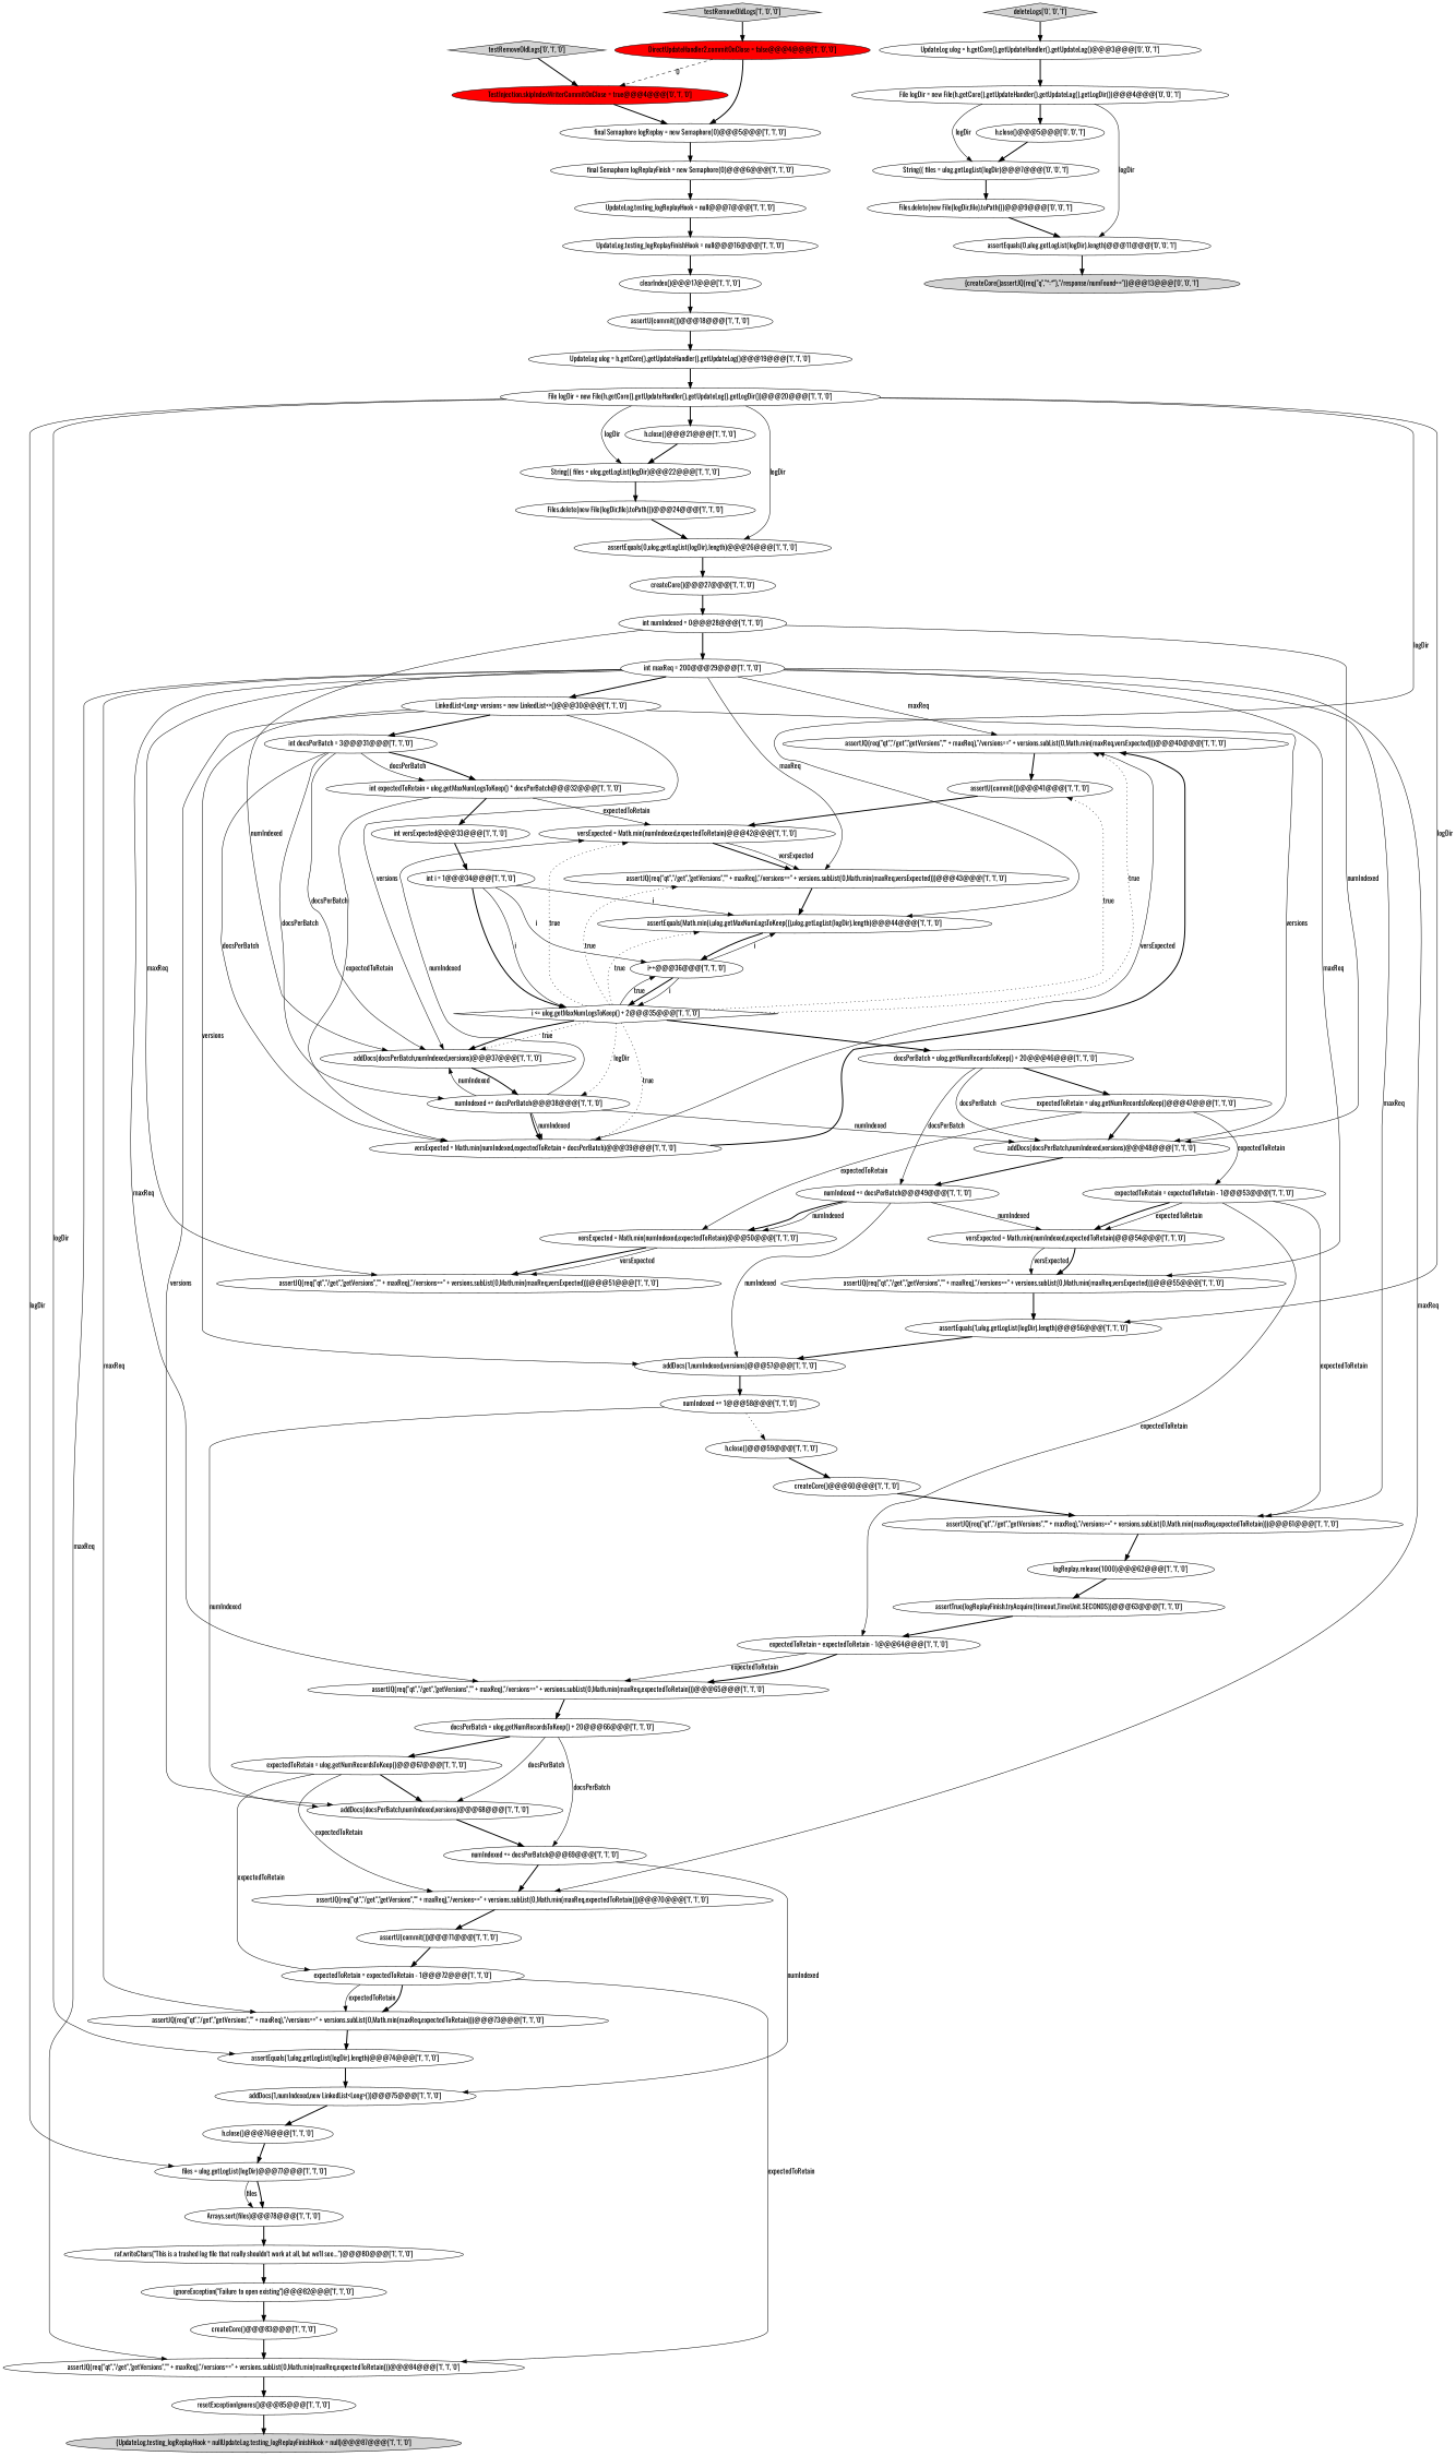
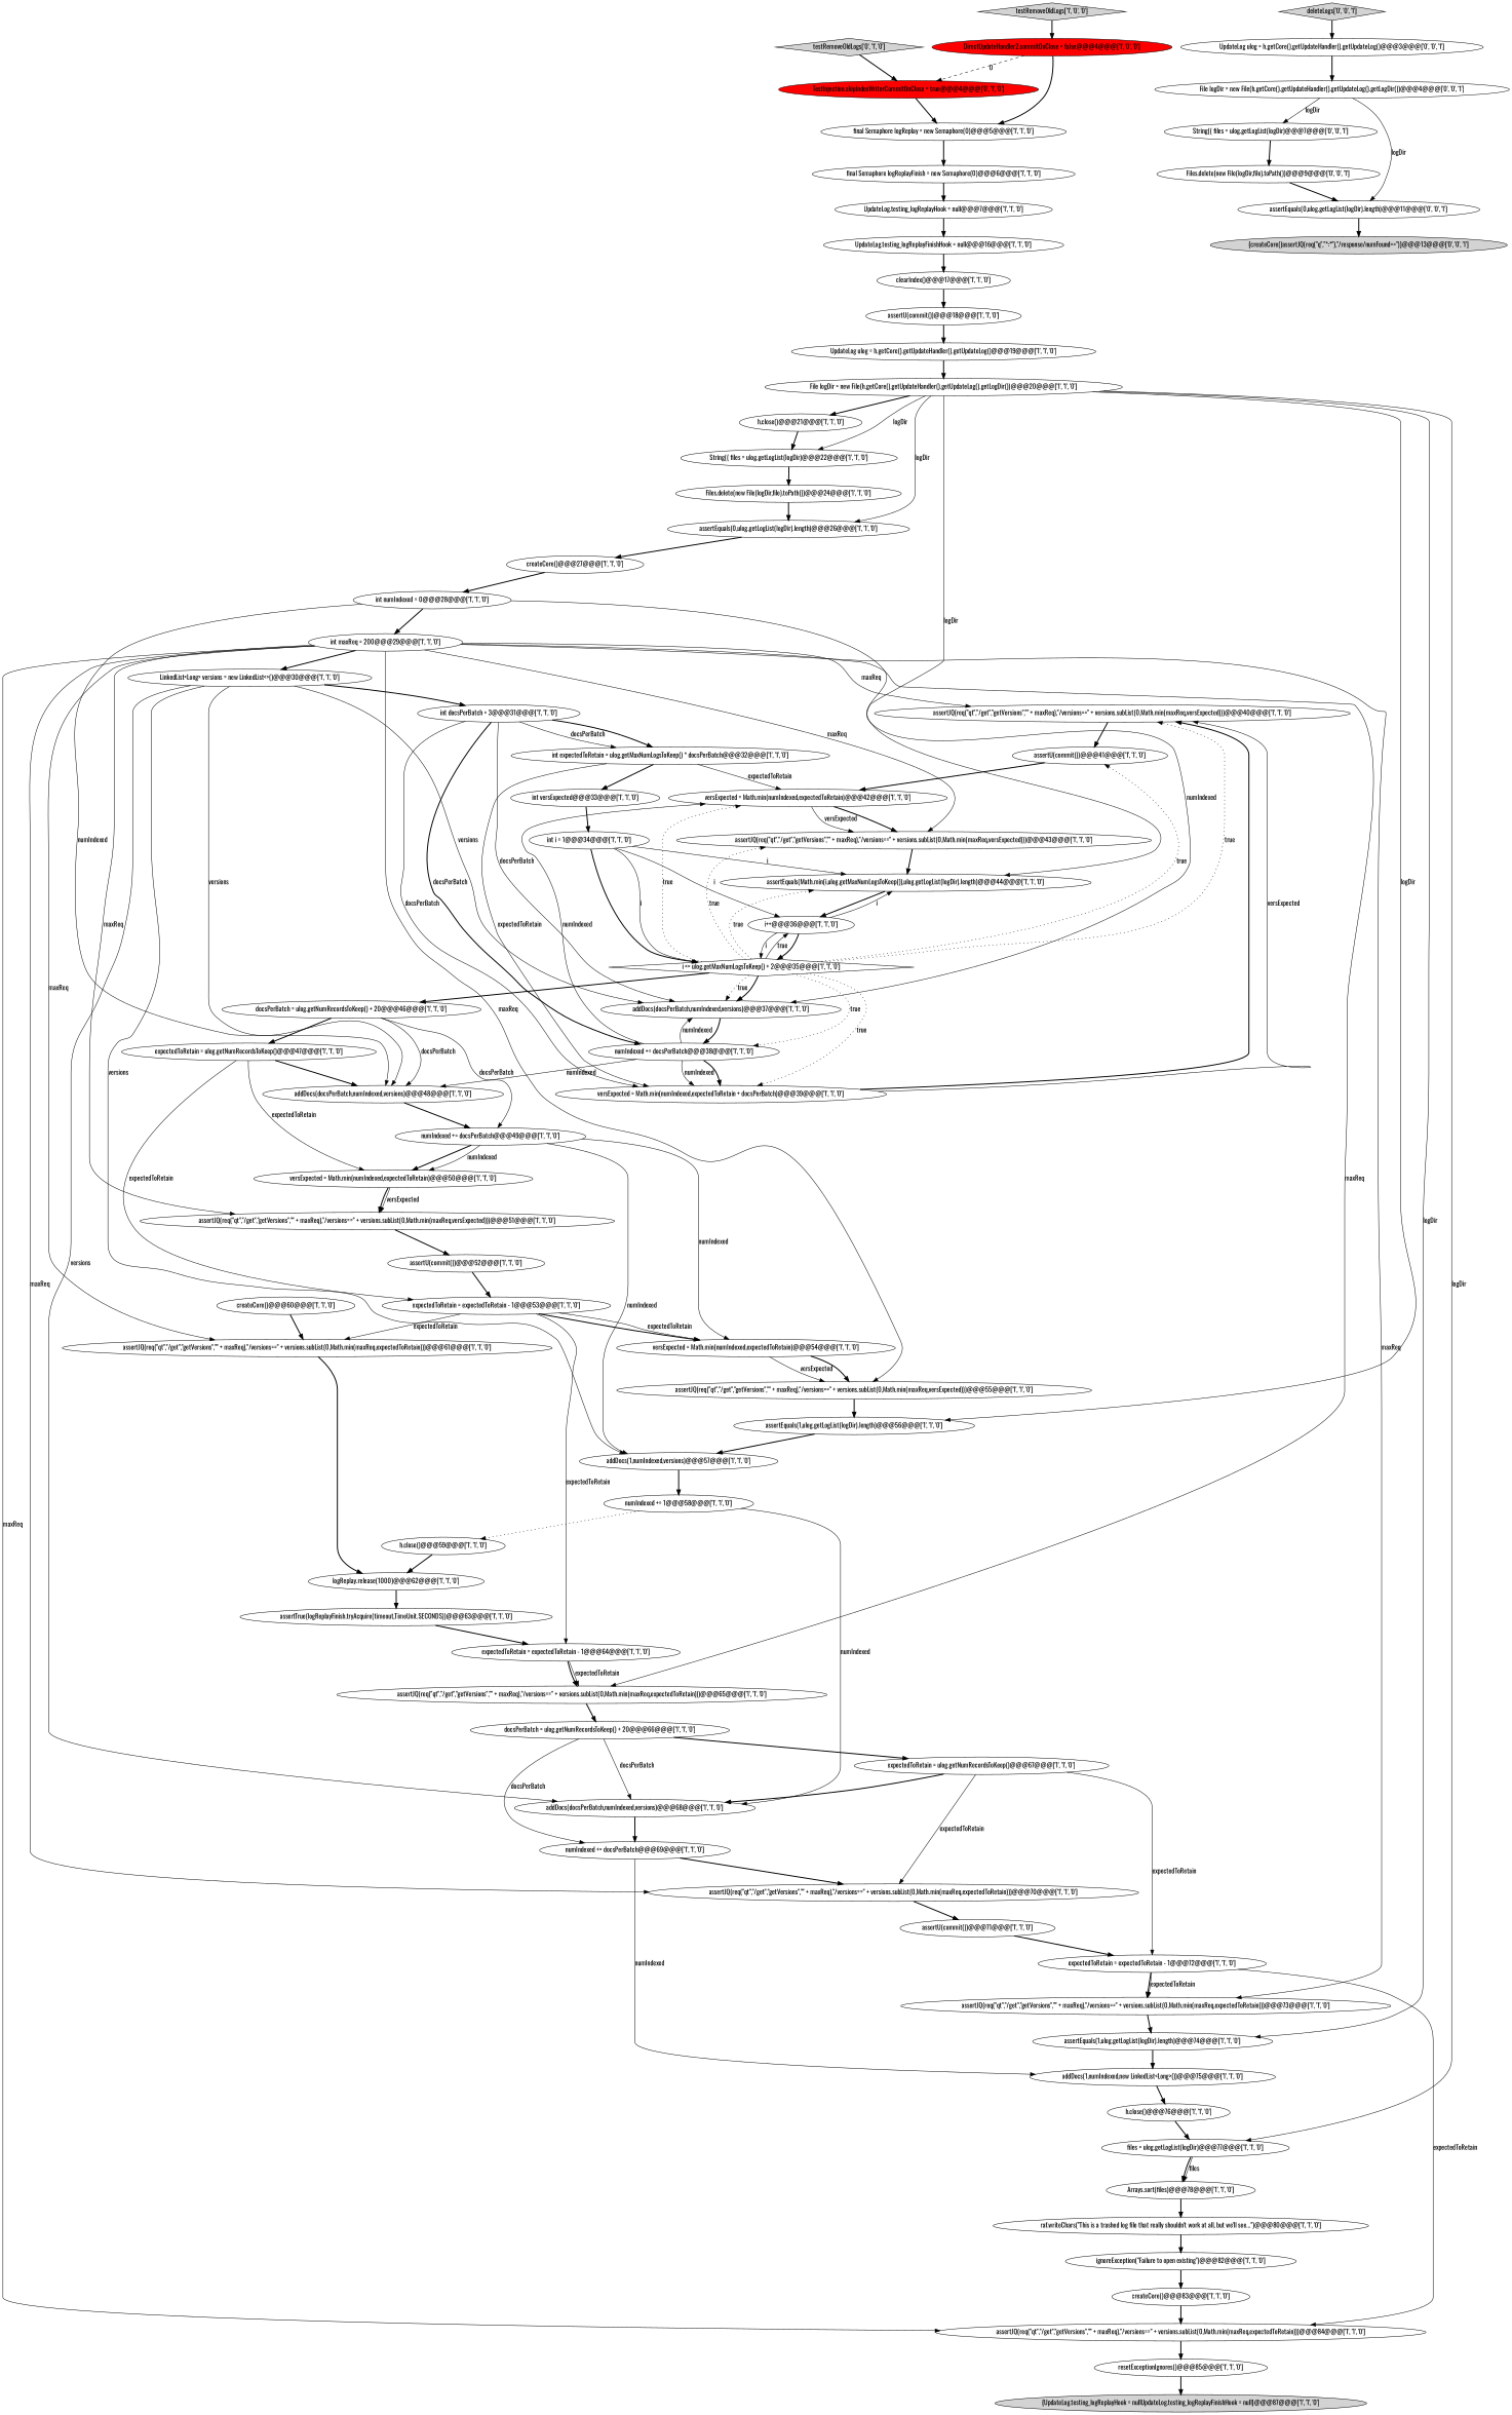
  digraph {
    fontname=Oswald
    node [fillcolor=white fontname=Oswald shape=ellipse style=filled]
    edge [fontname=Oswald style=bold]
    n1 [label="assertJQ(req(\"qt\",\"/get\",\"getVersions\",\"\" + maxReq),\"/versions==\" + versions.subList(0,Math.min(maxReq,expectedToRetain)))@@@70@@@['1', '1', '0']"]
    n2 [label="assertU(commit())@@@71@@@['1', '1', '0']"]
    n3 [label="expectedToRetain = expectedToRetain - 1@@@72@@@['1', '1', '0']"]
    n4 [fillcolor=lightgray label="testRemoveOldLogs['0', '1', '0']" shape=diamond]
    n5 [fillcolor=red label="TestInjection.skipIndexWriterCommitOnClose = true@@@4@@@['0', '1', '0']"]
    n6 [label="final Semaphore logReplay = new Semaphore(0)@@@5@@@['1', '1', '0']"]
    n7 [label="docsPerBatch = ulog.getNumRecordsToKeep() + 20@@@66@@@['1', '1', '0']"]
    n8 [label="expectedToRetain = ulog.getNumRecordsToKeep()@@@67@@@['1', '1', '0']"]
    n9 [label="numIndexed += docsPerBatch@@@69@@@['1', '1', '0']"]
    n10 [label="addDocs(docsPerBatch,numIndexed,versions)@@@68@@@['1', '1', '0']"]
    n11 [label="addDocs(1,numIndexed,new LinkedList<Long>())@@@75@@@['1', '1', '0']"]
    n12 [label="raf.writeChars(\"This is a trashed log file that really shouldn't work at all, but we'll see...\")@@@80@@@['1', '1', '0']"]
    n13 [label="ignoreException(\"Failure to open existing\")@@@82@@@['1', '1', '0']"]
    n14 [label="createCore()@@@83@@@['1', '1', '0']"]
    n15 [label="assertJQ(req(\"qt\",\"/get\",\"getVersions\",\"\" + maxReq),\"/versions==\" + versions.subList(0,Math.min(maxReq,expectedToRetain)))@@@65@@@['1', '1', '0']"]
    n16 [label="assertJQ(req(\"qt\",\"/get\",\"getVersions\",\"\" + maxReq),\"/versions==\" + versions.subList(0,Math.min(maxReq,versExpected)))@@@51@@@['1', '1', '0']"]
+   n17 [label="assertU(commit())@@@52@@@['1', '1', '0']"]
    n18 [label="expectedToRetain = expectedToRetain - 1@@@53@@@['1', '1', '0']"]
    n19 [label="h.close()@@@59@@@['1', '1', '0']"]
    n20 [label="createCore()@@@60@@@['1', '1', '0']"]
    n21 [label="assertJQ(req(\"qt\",\"/get\",\"getVersions\",\"\" + maxReq),\"/versions==\" + versions.subList(0,Math.min(maxReq,expectedToRetain)))@@@61@@@['1', '1', '0']"]
    n22 [label="assertJQ(req(\"qt\",\"/get\",\"getVersions\",\"\" + maxReq),\"/versions==\" + versions.subList(0,Math.min(maxReq,expectedToRetain)))@@@73@@@['1', '1', '0']"]
    n23 [label="assertJQ(req(\"qt\",\"/get\",\"getVersions\",\"\" + maxReq),\"/versions==\" + versions.subList(0,Math.min(maxReq,expectedToRetain)))@@@84@@@['1', '1', '0']"]
    n24 [label="assertEquals(1,ulog.getLogList(logDir).length)@@@74@@@['1', '1', '0']"]
    n25 [label="resetExceptionIgnores()@@@85@@@['1', '1', '0']"]
    n26 [label="Files.delete(new File(logDir,file).toPath())@@@24@@@['1', '1', '0']"]
    n27 [label="assertEquals(0,ulog.getLogList(logDir).length)@@@26@@@['1', '1', '0']"]
    n28 [label="createCore()@@@27@@@['1', '1', '0']"]
    n29 [label="UpdateLog.testing_logReplayFinishHook = null@@@16@@@['1', '1', '0']"]
    n30 [label="clearIndex()@@@17@@@['1', '1', '0']"]
    n31 [label="assertU(commit())@@@18@@@['1', '1', '0']"]
    n32 [fillcolor=lightgray label="{UpdateLog.testing_logReplayHook = nullUpdateLog.testing_logReplayFinishHook = null}@@@87@@@['1', '1', '0']"]
    n33 [label="int numIndexed = 0@@@28@@@['1', '1', '0']"]
    n34 [label="addDocs(docsPerBatch,numIndexed,versions)@@@37@@@['1', '1', '0']"]
    n35 [label="int maxReq = 200@@@29@@@['1', '1', '0']"]
    n36 [label="addDocs(docsPerBatch,numIndexed,versions)@@@48@@@['1', '1', '0']"]
    n37 [label="assertEquals(Math.min(i,ulog.getMaxNumLogsToKeep()),ulog.getLogList(logDir).length)@@@44@@@['1', '1', '0']"]
    n38 [label="i++@@@36@@@['1', '1', '0']"]
    n39 [label="i <= ulog.getMaxNumLogsToKeep() + 2@@@35@@@['1', '1', '0']" shape=diamond]
    n40 [label="Arrays.sort(files)@@@78@@@['1', '1', '0']"]
    n41 [label="String(( files = ulog.getLogList(logDir)@@@7@@@['0', '0', '1']"]
    n42 [label="Files.delete(new File(logDir,file).toPath())@@@9@@@['0', '0', '1']"]
    n43 [label="assertEquals(0,ulog.getLogList(logDir).length)@@@11@@@['0', '0', '1']"]
    n44 [label="h.close()@@@76@@@['1', '1', '0']"]
    n45 [label="files = ulog.getLogList(logDir)@@@77@@@['1', '1', '0']"]
    n46 [label="logReplay.release(1000)@@@62@@@['1', '1', '0']"]
    n47 [label="assertTrue(logReplayFinish.tryAcquire(timeout,TimeUnit.SECONDS))@@@63@@@['1', '1', '0']"]
    n48 [label="expectedToRetain = expectedToRetain - 1@@@64@@@['1', '1', '0']"]
    n49 [fillcolor=red label="DirectUpdateHandler2.commitOnClose = false@@@4@@@['1', '0', '0']"]
    n50 [label="final Semaphore logReplayFinish = new Semaphore(0)@@@6@@@['1', '1', '0']"]
    n51 [label="versExpected = Math.min(numIndexed,expectedToRetain + docsPerBatch)@@@39@@@['1', '1', '0']"]
    n52 [label="assertJQ(req(\"qt\",\"/get\",\"getVersions\",\"\" + maxReq),\"/versions==\" + versions.subList(0,Math.min(maxReq,versExpected)))@@@40@@@['1', '1', '0']"]
    n53 [label="assertU(commit())@@@41@@@['1', '1', '0']"]
    n54 [label="numIndexed += docsPerBatch@@@49@@@['1', '1', '0']"]
    n55 [label="versExpected = Math.min(numIndexed,expectedToRetain)@@@54@@@['1', '1', '0']"]
    n56 [label="addDocs(1,numIndexed,versions)@@@57@@@['1', '1', '0']"]
    n57 [label="versExpected = Math.min(numIndexed,expectedToRetain)@@@50@@@['1', '1', '0']"]
    n58 [label="assertJQ(req(\"qt\",\"/get\",\"getVersions\",\"\" + maxReq),\"/versions==\" + versions.subList(0,Math.min(maxReq,versExpected)))@@@55@@@['1', '1', '0']"]
    n59 [label="numIndexed += 1@@@58@@@['1', '1', '0']"]
    n60 [label="assertEquals(1,ulog.getLogList(logDir).length)@@@56@@@['1', '1', '0']"]
    n61 [label="File logDir = new File(h.getCore().getUpdateHandler().getUpdateLog().getLogDir())@@@20@@@['1', '1', '0']"]
    n62 [label="h.close()@@@21@@@['1', '1', '0']"]
    n63 [label="String(( files = ulog.getLogList(logDir)@@@22@@@['1', '1', '0']"]
    n64 [label="UpdateLog.testing_logReplayHook = null@@@7@@@['1', '1', '0']"]
    n65 [label="UpdateLog ulog = h.getCore().getUpdateHandler().getUpdateLog()@@@19@@@['1', '1', '0']"]
    n66 [label="int docsPerBatch = 3@@@31@@@['1', '1', '0']"]
    n67 [label="numIndexed += docsPerBatch@@@38@@@['1', '1', '0']"]
    n68 [label="int expectedToRetain = ulog.getMaxNumLogsToKeep() * docsPerBatch@@@32@@@['1', '1', '0']"]
    n69 [label="versExpected = Math.min(numIndexed,expectedToRetain)@@@42@@@['1', '1', '0']"]
    n70 [label="int versExpected@@@33@@@['1', '1', '0']"]
    n71 [label="assertJQ(req(\"qt\",\"/get\",\"getVersions\",\"\" + maxReq),\"/versions==\" + versions.subList(0,Math.min(maxReq,versExpected)))@@@43@@@['1', '1', '0']"]
    n72 [label="LinkedList<Long> versions = new LinkedList<>()@@@30@@@['1', '1', '0']"]
    n73 [label="int i = 1@@@34@@@['1', '1', '0']"]
    n74 [fillcolor=lightgray label="{createCore()assertJQ(req(\"q\",\"*:*\"),\"/response/numFound==\")}@@@13@@@['0', '0', '1']"]
    n75 [label="docsPerBatch = ulog.getNumRecordsToKeep() + 20@@@46@@@['1', '1', '0']"]
    n76 [label="expectedToRetain = ulog.getNumRecordsToKeep()@@@47@@@['1', '1', '0']"]
    n77 [fillcolor=lightgray label="testRemoveOldLogs['1', '0', '0']" shape=diamond]
-   n78 [label="h.close()@@@5@@@['0', '0', '1']"]
    n79 [label="File logDir = new File(h.getCore().getUpdateHandler().getUpdateLog().getLogDir())@@@4@@@['0', '0', '1']"]
    n80 [fillcolor=lightgray label="deleteLogs['0', '0', '1']" shape=diamond]
    n81 [label="UpdateLog ulog = h.getCore().getUpdateHandler().getUpdateLog()@@@3@@@['0', '0', '1']"]
    n1 -> n2
    n2 -> n3
    n3 -> n22 [label=expectedToRetain style=solid]
    n3 -> n22
    n3 -> n23 [label=expectedToRetain style=solid]
    n4 -> n5
    n5 -> n6
    n6 -> n50
    n7 -> n8
    n7 -> n9 [label=docsPerBatch style=solid]
    n7 -> n10 [label=docsPerBatch style=solid]
    n8 -> n1 [label=expectedToRetain style=solid]
    n8 -> n3 [label=expectedToRetain style=solid]
    n8 -> n10
    n9 -> n1
    n9 -> n11 [label=numIndexed style=solid]
    n10 -> n9
    n11 -> n44
    n12 -> n13
    n13 -> n14
    n14 -> n23
    n15 -> n7
+   n16 -> n17
+   n17 -> n18
    n18 -> n21 [label=expectedToRetain style=solid]
    n18 -> n48 [label=expectedToRetain style=solid]
    n18 -> n55
    n18 -> n55 [label=expectedToRetain style=solid]
-   n19 -> n20
+   n19 -> n46
    n20 -> n21
    n21 -> n46
    n22 -> n24
    n23 -> n25
    n24 -> n11
    n25 -> n32
    n26 -> n27
    n27 -> n28
    n28 -> n33
    n29 -> n30
    n30 -> n31
    n31 -> n65
    n33 -> n34 [label=numIndexed style=solid]
    n33 -> n35
    n33 -> n36 [label=numIndexed style=solid]
    n34 -> n67
    n35 -> n1 [label=maxReq style=solid]
    n35 -> n15 [label=maxReq style=solid]
    n35 -> n16 [label=maxReq style=solid]
    n35 -> n21 [label=maxReq style=solid]
    n35 -> n22 [label=maxReq style=solid]
    n35 -> n23 [label=maxReq style=solid]
    n35 -> n52 [label=maxReq style=solid]
    n35 -> n58 [label=maxReq style=solid]
    n35 -> n71 [label=maxReq style=solid]
    n35 -> n72
    n36 -> n54
    n37 -> n38
    n38 -> n37 [label=i style=solid]
    n38 -> n39
    n38 -> n39 [label=i style=solid]
    n39 -> n34 [label=true style=dotted]
    n39 -> n34
    n39 -> n37 [label=true style=dotted]
    n39 -> n38 [label=true style=solid]
    n39 -> n51 [label=true style=dotted]
    n39 -> n52 [label=true style=dotted]
    n39 -> n53 [label=true style=dotted]
-   n39 -> n67 [label=logDir style=dotted]
+   n39 -> n67 [label=true style=dotted]
    n39 -> n69 [label=true style=dotted]
    n39 -> n71 [label=true style=dotted]
    n39 -> n75
    n40 -> n12
    n41 -> n42
    n42 -> n43
    n43 -> n74
    n44 -> n45
    n45 -> n40
    n45 -> n40 [label=files style=solid]
    n46 -> n47
    n47 -> n48
    n48 -> n15 [label=expectedToRetain style=solid]
    n48 -> n15
    n49 -> n5 [label=0 style=dashed]
    n49 -> n6
    n50 -> n64
    n51 -> n52
    n51 -> n52 [label=versExpected style=solid]
    n52 -> n53
    n53 -> n69
    n54 -> n55 [label=numIndexed style=solid]
    n54 -> n56 [label=numIndexed style=solid]
    n54 -> n57 [label=numIndexed style=solid]
    n54 -> n57
    n55 -> n58 [label=versExpected style=solid]
    n55 -> n58
    n56 -> n59
    n57 -> n16
    n57 -> n16 [label=versExpected style=solid]
    n58 -> n60
    n59 -> n10 [label=numIndexed style=solid]
    n59 -> n19 [style=dotted]
    n60 -> n56
    n61 -> n24 [label=logDir style=solid]
    n61 -> n27 [label=logDir style=solid]
    n61 -> n37 [label=logDir style=solid]
    n61 -> n45 [label=logDir style=solid]
    n61 -> n60 [label=logDir style=solid]
    n61 -> n62
    n61 -> n63 [label=logDir style=solid]
    n62 -> n63
    n63 -> n26
    n64 -> n29
    n65 -> n61
    n66 -> n34 [label=docsPerBatch style=solid]
    n66 -> n51 [label=docsPerBatch style=solid]
-   n66 -> n67 [label=docsPerBatch style=solid]
+   n66 -> n67 [label=docsPerBatch]
    n66 -> n68
    n66 -> n68 [label=docsPerBatch style=solid]
    n67 -> n34 [label=numIndexed style=solid]
    n67 -> n36 [label=numIndexed style=solid]
    n67 -> n51 [label=numIndexed style=solid]
    n67 -> n51
    n67 -> n69 [label=numIndexed style=solid]
    n68 -> n51 [label=expectedToRetain style=solid]
    n68 -> n69 [label=expectedToRetain style=solid]
    n68 -> n70
    n69 -> n71
    n69 -> n71 [label=versExpected style=solid]
    n70 -> n73
    n71 -> n37
    n72 -> n10 [label=versions style=solid]
    n72 -> n34 [label=versions style=solid]
    n72 -> n36 [label=versions style=solid]
    n72 -> n56 [label=versions style=solid]
    n72 -> n66
    n73 -> n37 [label=i style=solid]
    n73 -> n38 [label=i style=solid]
    n73 -> n39 [label=i style=solid]
    n73 -> n39
    n75 -> n36 [label=docsPerBatch style=solid]
    n75 -> n54 [label=docsPerBatch style=solid]
    n75 -> n76
    n76 -> n18 [label=expectedToRetain style=solid]
    n76 -> n36
    n76 -> n57 [label=expectedToRetain style=solid]
    n77 -> n49
-   n78 -> n41
    n79 -> n41 [label=logDir style=solid]
    n79 -> n43 [label=logDir style=solid]
-   n79 -> n78
    n80 -> n81
    n81 -> n79
  }
